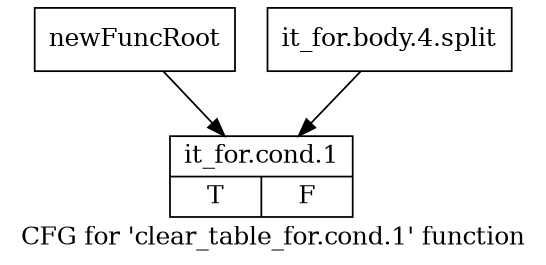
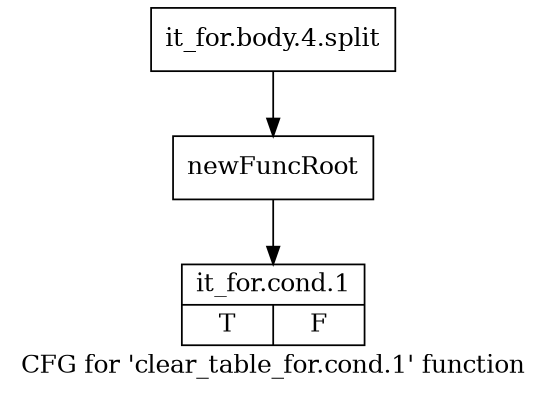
  digraph {
    label="CFG for 'clear_table_for.cond.1' function"
    node [shape=record]
    n1 [label="{newFuncRoot}"]
    n2 [label="{it_for.cond.1|{<s0>T|<s1>F}}"]
    n3 [label="{it_for.body.4.split}"]
    n1 -> n2
-   n3 -> n2
+   n3 -> n1
  }
